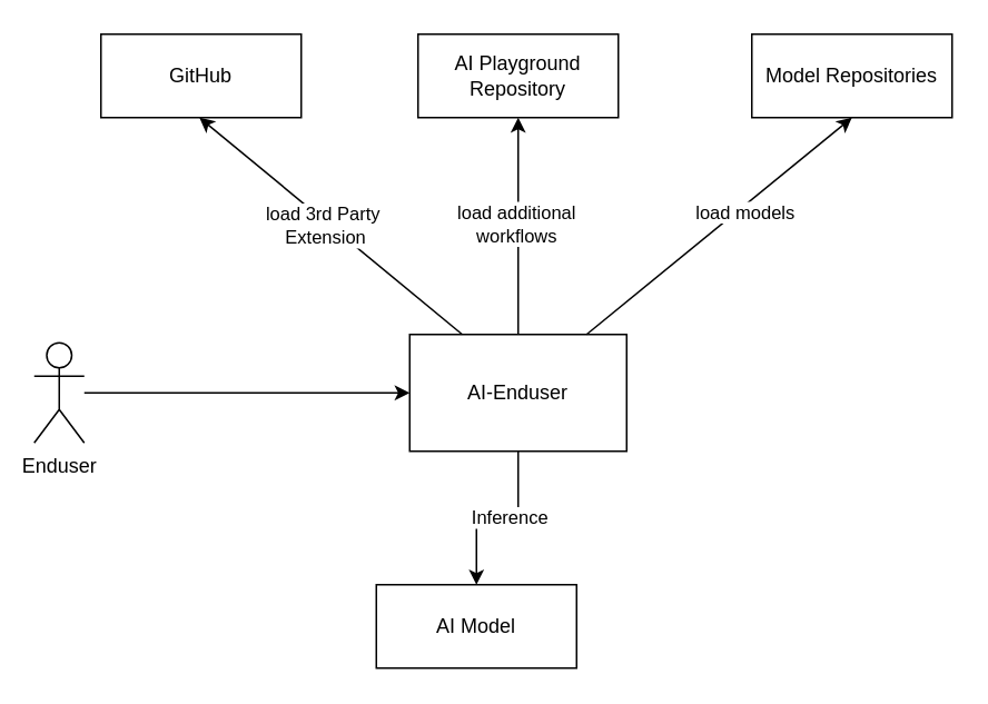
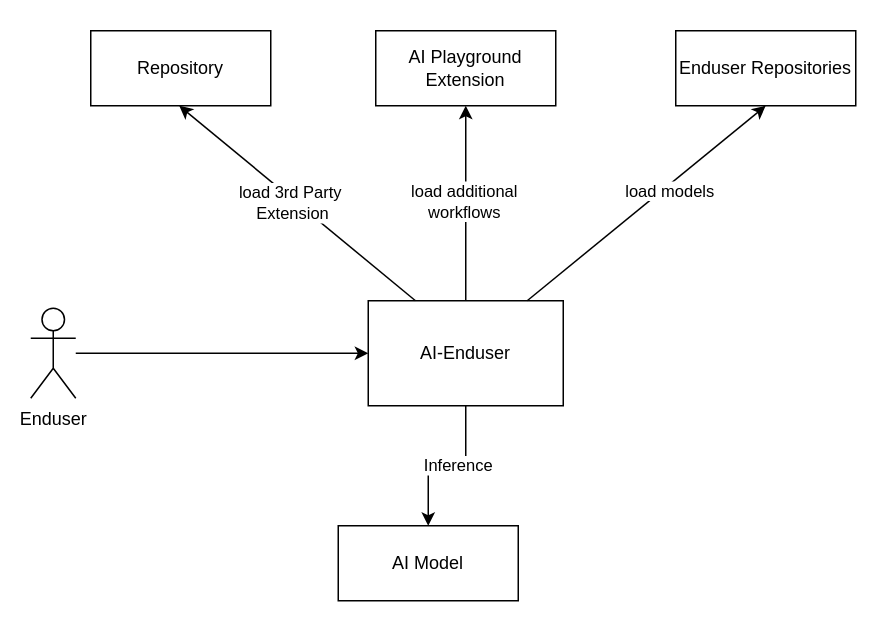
  <mxCell id="0" />
  <mxCell id="1" parent="0" />
  <mxCell id="2" style="edgeStyle=orthogonalEdgeStyle;rounded=0;orthogonalLoop=1;jettySize=auto;html=1;entryX=0;entryY=0.5;entryDx=0;entryDy=0;" edge="1" parent="1" source="3" target="6"><mxGeometry relative="1" as="geometry" /></mxCell>
  <mxCell id="3" value="Enduser" style="shape=umlActor;verticalLabelPosition=bottom;verticalAlign=top;html=1;outlineConnect=0;" parent="1" vertex="1"><mxGeometry x="20" y="205" width="30" height="60" as="geometry" /></mxCell>
  <mxCell id="4" style="edgeStyle=orthogonalEdgeStyle;rounded=0;orthogonalLoop=1;jettySize=auto;html=1;" edge="1" parent="1" source="6" target="16"><mxGeometry relative="1" as="geometry" /></mxCell>
  <mxCell id="5" value="Inference" style="edgeLabel;html=1;align=center;verticalAlign=middle;resizable=0;points=[];" vertex="1" connectable="0" parent="4"><mxGeometry x="-0.133" y="-1" relative="1" as="geometry"><mxPoint as="offset" /></mxGeometry></mxCell>
  <mxCell id="6" value="AI-Enduser" style="rounded=0;whiteSpace=wrap;html=1;" parent="1" vertex="1"><mxGeometry x="245" y="200" width="130" height="70" as="geometry" /></mxCell>
- <mxCell id="7" value="GitHub" style="rounded=0;whiteSpace=wrap;html=1;" vertex="1" parent="1"><mxGeometry x="60" y="20" width="120" height="50" as="geometry" /></mxCell>
- <mxCell id="8" value="AI Playground Repository" style="rounded=0;whiteSpace=wrap;html=1;" vertex="1" parent="1"><mxGeometry x="250" y="20" width="120" height="50" as="geometry" /></mxCell>
- <mxCell id="9" value="Model Repositories" style="rounded=0;whiteSpace=wrap;html=1;" vertex="1" parent="1"><mxGeometry x="450" y="20" width="120" height="50" as="geometry" /></mxCell>
+ <mxCell id="7" value="Repository" style="rounded=0;whiteSpace=wrap;html=1;" vertex="1" parent="1"><mxGeometry x="60" y="20" width="120" height="50" as="geometry" /></mxCell>
+ <mxCell id="8" value="AI Playground Extension" style="rounded=0;whiteSpace=wrap;html=1;" vertex="1" parent="1"><mxGeometry x="250" y="20" width="120" height="50" as="geometry" /></mxCell>
+ <mxCell id="9" value="Enduser Repositories" style="rounded=0;whiteSpace=wrap;html=1;" vertex="1" parent="1"><mxGeometry x="450" y="20" width="120" height="50" as="geometry" /></mxCell>
  <mxCell id="10" value="" style="endArrow=classic;html=1;rounded=0;exitX=0.25;exitY=0;exitDx=0;exitDy=0;entryX=0.5;entryY=1;entryDx=0;entryDy=0;" edge="1" parent="1"><mxGeometry width="50" height="50" relative="1" as="geometry"><mxPoint x="276.5" y="200" as="sourcePoint" /><mxPoint x="119" y="70" as="targetPoint" /></mxGeometry></mxCell>
  <mxCell id="11" value="load 3rd Party&lt;div&gt;&amp;nbsp;Extension&lt;/div&gt;" style="edgeLabel;html=1;align=center;verticalAlign=middle;resizable=0;points=[];" vertex="1" connectable="0" parent="10"><mxGeometry x="0.046" y="3" relative="1" as="geometry"><mxPoint as="offset" /></mxGeometry></mxCell>
  <mxCell id="12" value="" style="endArrow=classic;html=1;rounded=0;entryX=0.5;entryY=1;entryDx=0;entryDy=0;exitX=0.5;exitY=0;exitDx=0;exitDy=0;" edge="1" parent="1" source="6" target="8"><mxGeometry width="50" height="50" relative="1" as="geometry"><mxPoint x="350" y="130" as="sourcePoint" /><mxPoint x="360" y="250" as="targetPoint" /></mxGeometry></mxCell>
  <mxCell id="13" value="load additional&lt;div&gt;workflows&lt;/div&gt;" style="edgeLabel;html=1;align=center;verticalAlign=middle;resizable=0;points=[];" vertex="1" connectable="0" parent="12"><mxGeometry x="0.031" y="3" relative="1" as="geometry"><mxPoint x="1" as="offset" /></mxGeometry></mxCell>
  <mxCell id="14" value="" style="endArrow=classic;html=1;rounded=0;exitX=0.815;exitY=0;exitDx=0;exitDy=0;entryX=0.5;entryY=1;entryDx=0;entryDy=0;exitPerimeter=0;" edge="1" parent="1" source="6" target="9"><mxGeometry width="50" height="50" relative="1" as="geometry"><mxPoint x="288" y="210" as="sourcePoint" /><mxPoint x="130" y="80" as="targetPoint" /></mxGeometry></mxCell>
  <mxCell id="15" value="load models" style="edgeLabel;html=1;align=center;verticalAlign=middle;resizable=0;points=[];" vertex="1" connectable="0" parent="14"><mxGeometry x="0.169" y="-3" relative="1" as="geometry"><mxPoint as="offset" /></mxGeometry></mxCell>
  <mxCell id="16" value="AI Model" style="rounded=0;whiteSpace=wrap;html=1;" vertex="1" parent="1"><mxGeometry x="225" y="350" width="120" height="50" as="geometry" /></mxCell>
